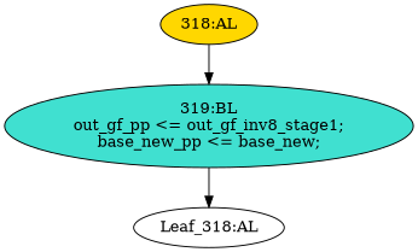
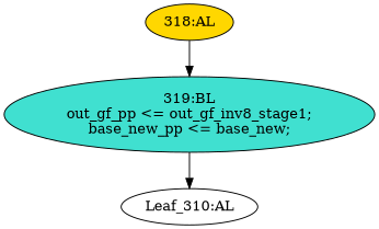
  strict digraph {
    node [style=filled]
    edge [cond="[]" lineno=None]
    n1 [ast="<pyverilog.vparser.ast.Block object at 0x7f8e5c6a03d0>" fillcolor=turquoise label="319:BL\nout_gf_pp <= out_gf_inv8_stage1;\nbase_new_pp <= base_new;" statements="[<pyverilog.vparser.ast.NonblockingSubstitution object at 0x7f8e5c698650>, <pyverilog.vparser.ast.NonblockingSubstitution object at 0x7f8e5c6a0290>]" typ=Block]
-   n2 [def_var="['out_gf_pp', 'base_new_pp']" label="Leaf_318:AL" style=""]
+   n2 [def_var="['out_gf_pp', 'base_new_pp']" label="Leaf_310:AL" style=""]
    n3 [ast="<pyverilog.vparser.ast.Always object at 0x7f8e5c6a0410>" clk_sens=True fillcolor=gold label="318:AL" sens="['clk']" statements="[]" typ=Always use_var="['base_new', 'out_gf_inv8_stage1']"]
    n1 -> n2
    n3 -> n1
  }
